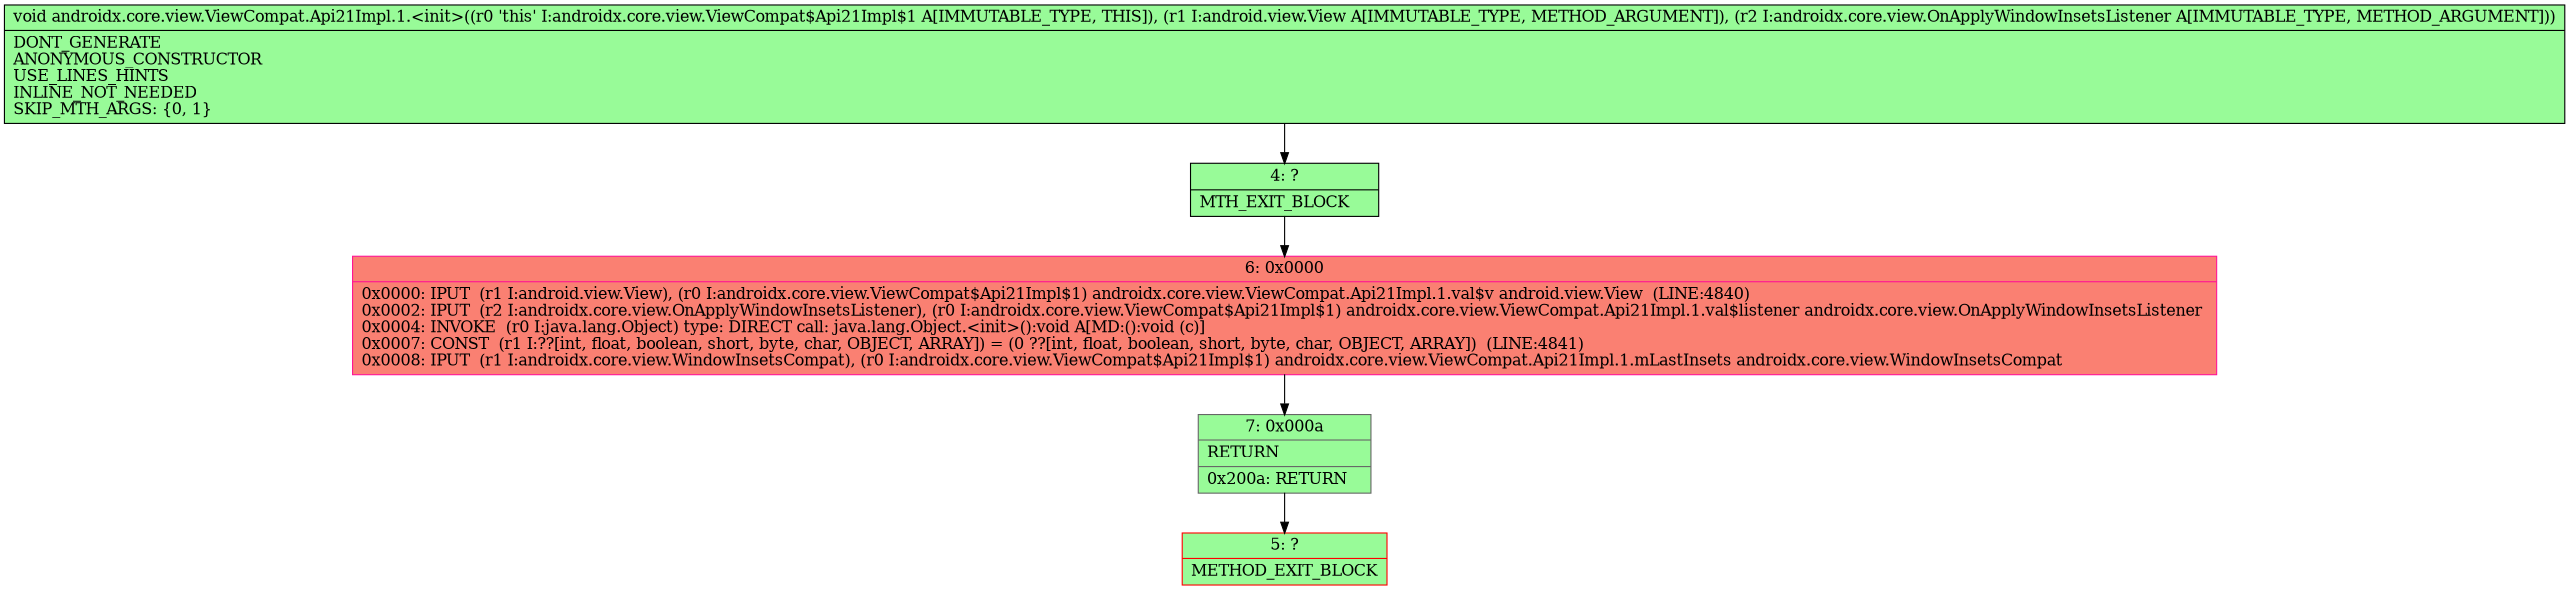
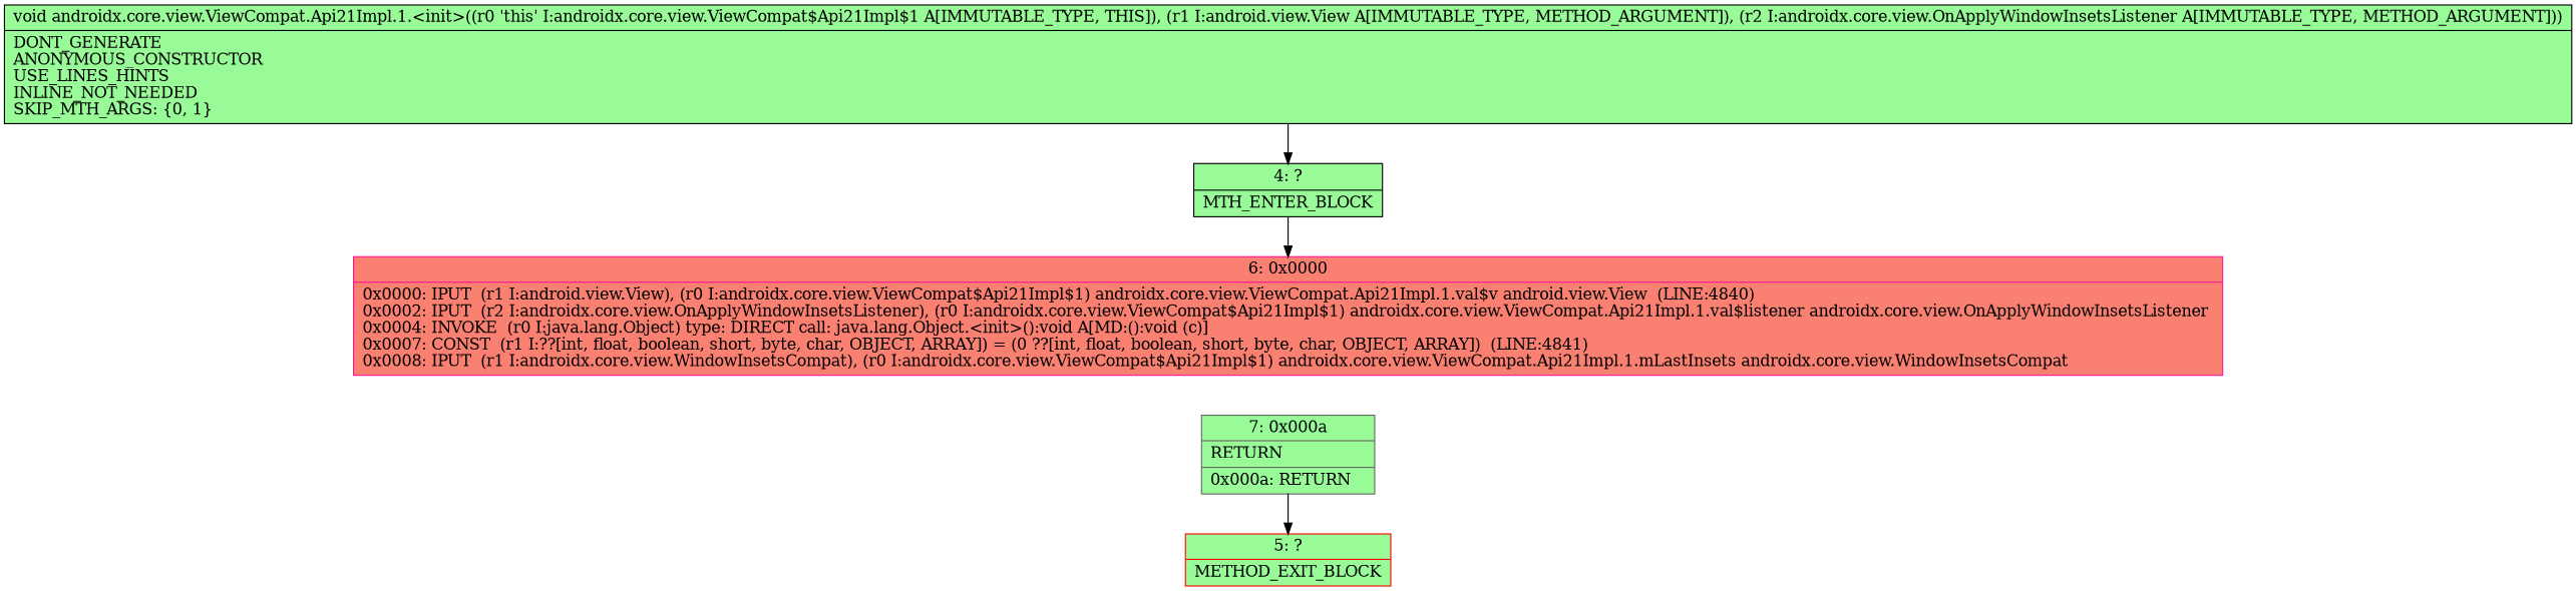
  digraph {
    node [color=black fillcolor=palegreen shape=record style=filled]
-   n1 [label="{4\:\ ?|MTH_EXIT_BLOCK\l}"]
+   n1 [label="{4\:\ ?|MTH_ENTER_BLOCK\l}"]
    n2 [color=deeppink fillcolor=salmon label="{6\:\ 0x0000|0x0000: IPUT  (r1 I:android.view.View), (r0 I:androidx.core.view.ViewCompat$Api21Impl$1) androidx.core.view.ViewCompat.Api21Impl.1.val$v android.view.View  (LINE:4840)\l0x0002: IPUT  (r2 I:androidx.core.view.OnApplyWindowInsetsListener), (r0 I:androidx.core.view.ViewCompat$Api21Impl$1) androidx.core.view.ViewCompat.Api21Impl.1.val$listener androidx.core.view.OnApplyWindowInsetsListener \l0x0004: INVOKE  (r0 I:java.lang.Object) type: DIRECT call: java.lang.Object.\<init\>():void A[MD:():void (c)]\l0x0007: CONST  (r1 I:??[int, float, boolean, short, byte, char, OBJECT, ARRAY]) = (0 ??[int, float, boolean, short, byte, char, OBJECT, ARRAY])  (LINE:4841)\l0x0008: IPUT  (r1 I:androidx.core.view.WindowInsetsCompat), (r0 I:androidx.core.view.ViewCompat$Api21Impl$1) androidx.core.view.ViewCompat.Api21Impl.1.mLastInsets androidx.core.view.WindowInsetsCompat \l}"]
-   n3 [color=gray40 label="{7\:\ 0x000a|RETURN\l|0x200a: RETURN   \l}"]
+   n3 [color=gray40 label="{7\:\ 0x000a|RETURN\l|0x000a: RETURN   \l}"]
    n4 [color=red label="{5\:\ ?|METHOD_EXIT_BLOCK\l}"]
    n5 [label="{void androidx.core.view.ViewCompat.Api21Impl.1.\<init\>((r0 'this' I:androidx.core.view.ViewCompat$Api21Impl$1 A[IMMUTABLE_TYPE, THIS]), (r1 I:android.view.View A[IMMUTABLE_TYPE, METHOD_ARGUMENT]), (r2 I:androidx.core.view.OnApplyWindowInsetsListener A[IMMUTABLE_TYPE, METHOD_ARGUMENT]))  | DONT_GENERATE\lANONYMOUS_CONSTRUCTOR\lUSE_LINES_HINTS\lINLINE_NOT_NEEDED\lSKIP_MTH_ARGS: \{0, 1\}\l}"]
    n1 -> n2
-   n2 -> n3
    n3 -> n4
    n5 -> n1
  }
